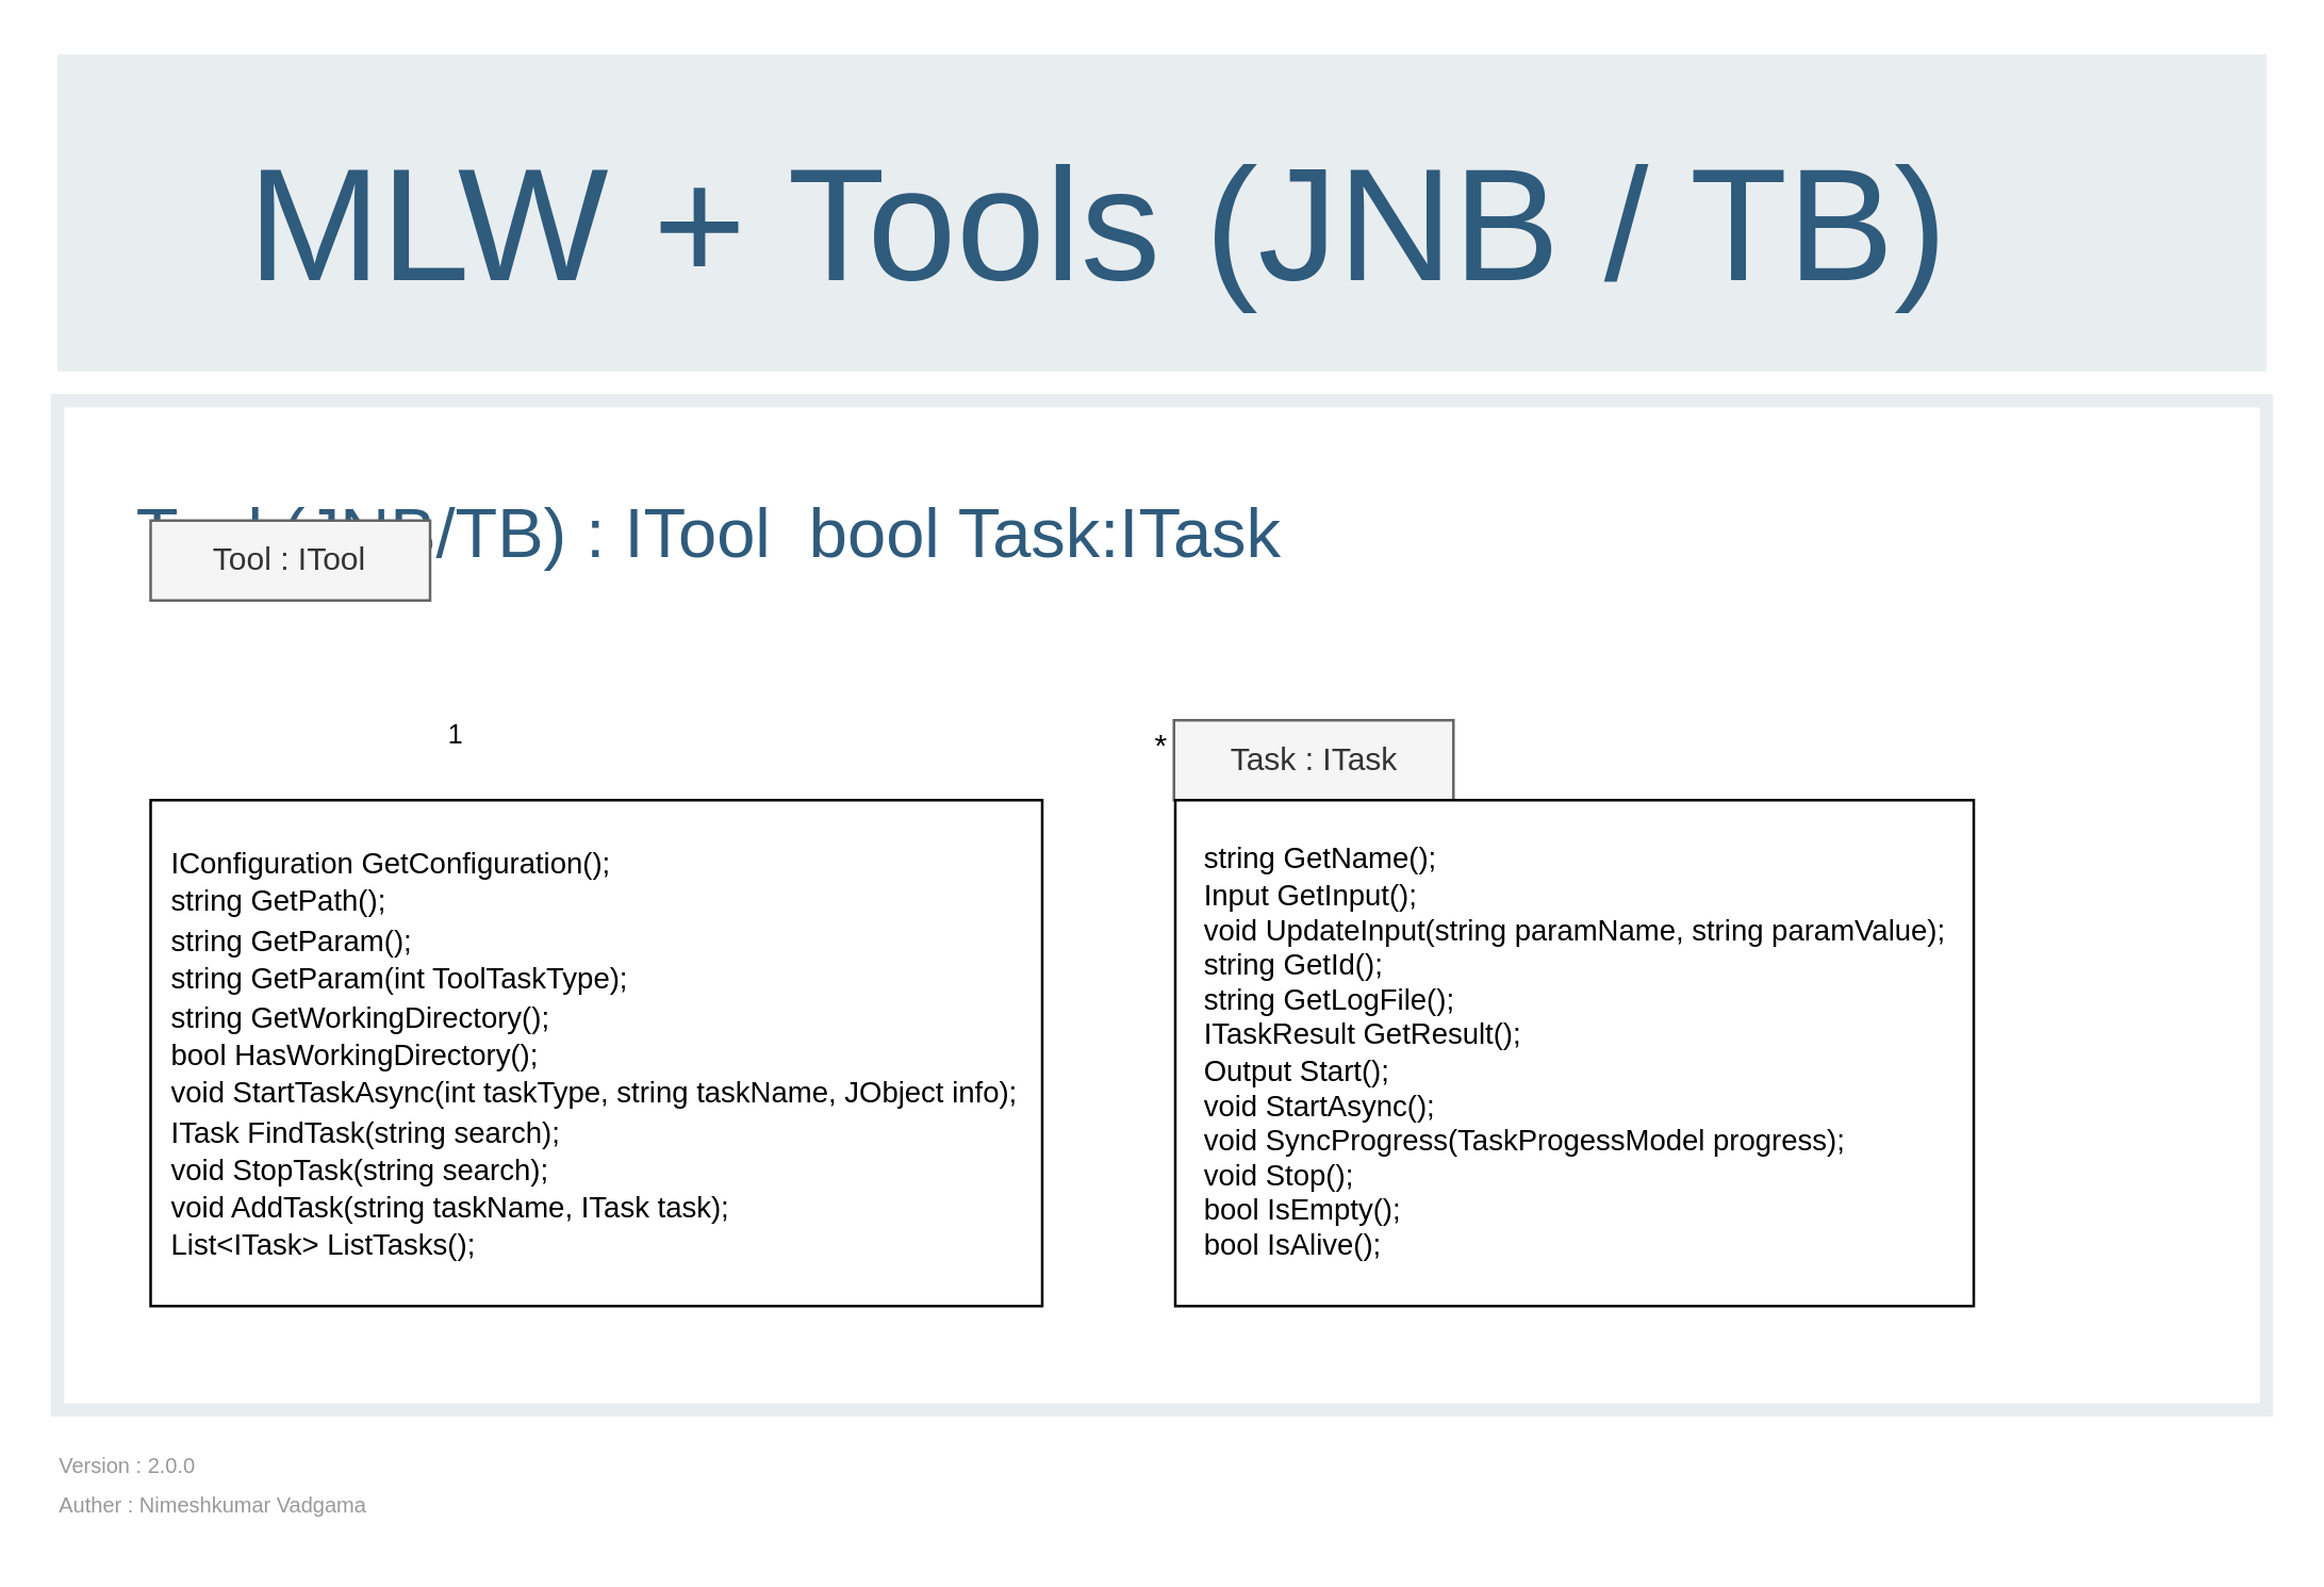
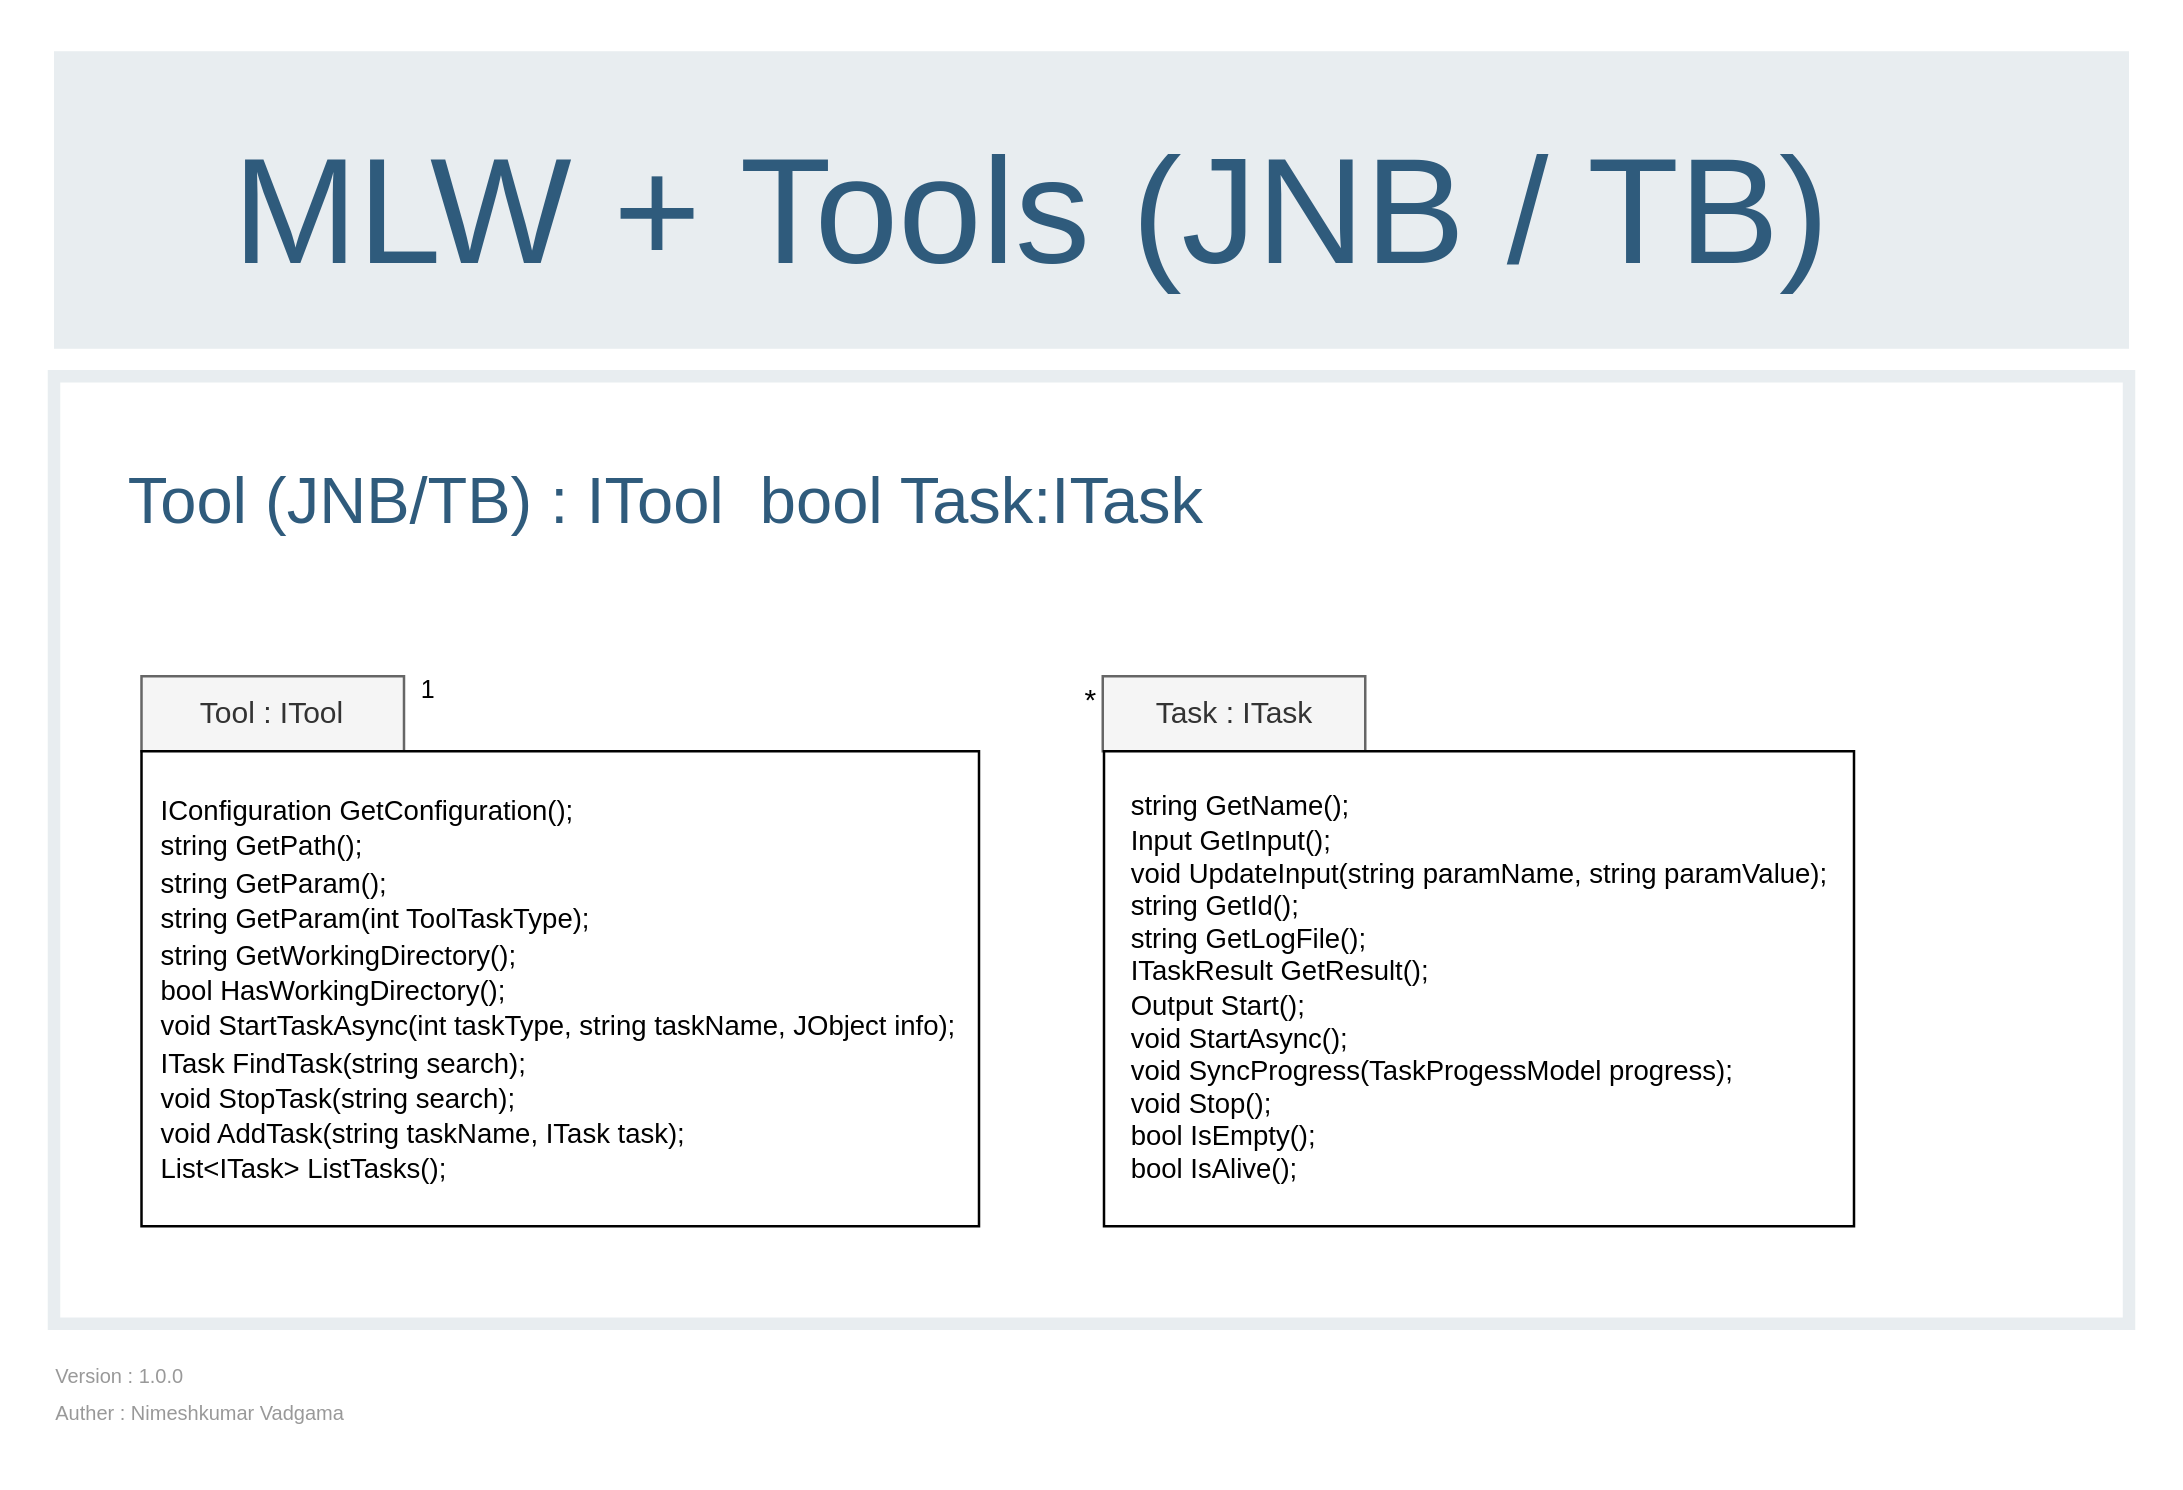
  <mxCell id="0" />
  <mxCell id="1" parent="0" />
  <mxCell id="2" value="" style="rounded=0;whiteSpace=wrap;html=1;shadow=0;labelBackgroundColor=none;strokeColor=none;strokeWidth=3;fillColor=#e8edf0;fontSize=60;fontColor=#2F5B7C;align=left;" parent="1" vertex="1"><mxGeometry x="21" y="20" width="830" height="119" as="geometry" /></mxCell>
  <mxCell id="3" value="MLW + Tools (JNB / TB)" style="text;html=1;resizable=0;points=[];autosize=1;align=left;verticalAlign=top;spacingTop=-4;fontSize=60;fontColor=#2F5B7C;" parent="1" vertex="1"><mxGeometry x="91" y="46" width="650" height="70" as="geometry" /></mxCell>
  <mxCell id="4" value="&lt;font&gt;&lt;span style=&quot;font-size: 26px&quot;&gt;Tool (JNB/TB) : ITool&amp;nbsp; bool Task:ITask&lt;/span&gt;&lt;br style=&quot;font-size: 12px&quot;&gt;&lt;/font&gt;&lt;font&gt;&lt;br style=&quot;font-size: 12px&quot;&gt;&lt;div&gt;&lt;br&gt;&lt;/div&gt;&lt;/font&gt;" style="rounded=0;whiteSpace=wrap;html=1;shadow=0;labelBackgroundColor=none;strokeColor=#e8edf0;strokeWidth=5;fillColor=#ffffff;fontSize=12;fontColor=#2F5B7C;align=left;verticalAlign=top;spacing=30;" parent="1" vertex="1"><mxGeometry x="21" y="150" width="830" height="379" as="geometry" /></mxCell>
- <mxCell id="5" value="Tool : ITool" style="rounded=0;whiteSpace=wrap;html=1;fillColor=#f5f5f5;strokeColor=#666666;fontColor=#333333;" parent="1" vertex="1"><mxGeometry x="56" y="195" width="105" height="30" as="geometry" /></mxCell>
+ <mxCell id="5" value="Tool : ITool" style="rounded=0;whiteSpace=wrap;html=1;fillColor=#f5f5f5;strokeColor=#666666;fontColor=#333333;" parent="1" vertex="1"><mxGeometry x="56" y="270" width="105" height="30" as="geometry" /></mxCell>
  <mxCell id="6" value="&lt;span style=&quot;font-size: 11px&quot;&gt;&amp;nbsp;&lt;/span&gt;&lt;font style=&quot;font-size: 11px&quot;&gt; IConfiguration GetConfiguration();&lt;br&gt;&amp;nbsp; string GetPath();&lt;br&gt;&amp;nbsp; string GetParam();&lt;br&gt;&amp;nbsp; string GetParam(int ToolTaskType);&lt;br&gt;&amp;nbsp; string GetWorkingDirectory();&lt;br&gt;&amp;nbsp; bool HasWorkingDirectory();&lt;br&gt;&amp;nbsp; void StartTaskAsync(int taskType, string taskName, JObject info);&lt;br&gt;&amp;nbsp; ITask FindTask(string search);&lt;br&gt;&amp;nbsp; void StopTask(string search);&lt;br&gt;&amp;nbsp; void AddTask(string taskName, ITask task);&lt;br&gt;&lt;/font&gt;&lt;div style=&quot;font-size: 11px&quot;&gt;&lt;font style=&quot;font-size: 11px&quot;&gt;&amp;nbsp; List&amp;lt;ITask&amp;gt; ListTasks();&lt;/font&gt;&lt;/div&gt;" style="rounded=0;whiteSpace=wrap;html=1;align=left;" parent="1" vertex="1"><mxGeometry x="56" y="300" width="335" height="190" as="geometry" /></mxCell>
  <mxCell id="7" value="Task : ITask" style="rounded=0;whiteSpace=wrap;html=1;fillColor=#f5f5f5;strokeColor=#666666;fontColor=#333333;" parent="1" vertex="1"><mxGeometry x="440.5" y="270" width="105" height="30" as="geometry" /></mxCell>
  <mxCell id="8" value="&lt;div style=&quot;font-size: 11px&quot;&gt;&lt;font style=&quot;font-size: 11px&quot;&gt;&amp;nbsp; &amp;nbsp;string GetName();&lt;/font&gt;&lt;/div&gt;&lt;div style=&quot;font-size: 11px&quot;&gt;&lt;font style=&quot;font-size: 11px&quot;&gt;&amp;nbsp; &amp;nbsp;Input GetInput();&lt;/font&gt;&lt;/div&gt;&lt;div style=&quot;font-size: 11px&quot;&gt;&lt;font style=&quot;font-size: 11px&quot;&gt;&amp;nbsp; &amp;nbsp;void UpdateInput(string paramName, string paramValue);&lt;/font&gt;&lt;/div&gt;&lt;div style=&quot;font-size: 11px&quot;&gt;&lt;font style=&quot;font-size: 11px&quot;&gt;&amp;nbsp; &amp;nbsp;string GetId();&lt;/font&gt;&lt;/div&gt;&lt;div style=&quot;font-size: 11px&quot;&gt;&lt;font style=&quot;font-size: 11px&quot;&gt;&amp;nbsp; &amp;nbsp;string GetLogFile();&lt;/font&gt;&lt;/div&gt;&lt;div style=&quot;font-size: 11px&quot;&gt;&lt;font style=&quot;font-size: 11px&quot;&gt;&amp;nbsp; &amp;nbsp;ITaskResult GetResult();&lt;/font&gt;&lt;/div&gt;&lt;div style=&quot;font-size: 11px&quot;&gt;&lt;font style=&quot;font-size: 11px&quot;&gt;&amp;nbsp; &amp;nbsp;Output Start();&lt;/font&gt;&lt;/div&gt;&lt;div style=&quot;font-size: 11px&quot;&gt;&lt;font style=&quot;font-size: 11px&quot;&gt;&amp;nbsp; &amp;nbsp;void StartAsync();&lt;/font&gt;&lt;/div&gt;&lt;div style=&quot;font-size: 11px&quot;&gt;&lt;font style=&quot;font-size: 11px&quot;&gt;&amp;nbsp; &amp;nbsp;void SyncProgress(TaskProgessModel progress);&lt;/font&gt;&lt;/div&gt;&lt;div style=&quot;font-size: 11px&quot;&gt;&lt;font style=&quot;font-size: 11px&quot;&gt;&amp;nbsp; &amp;nbsp;void Stop();&lt;/font&gt;&lt;/div&gt;&lt;div style=&quot;font-size: 11px&quot;&gt;&lt;font style=&quot;font-size: 11px&quot;&gt;&amp;nbsp; &amp;nbsp;bool IsEmpty();&lt;/font&gt;&lt;/div&gt;&lt;div style=&quot;font-size: 11px&quot;&gt;&lt;font style=&quot;font-size: 11px&quot;&gt;&amp;nbsp; &amp;nbsp;bool IsAlive();&lt;/font&gt;&lt;/div&gt;" style="rounded=0;whiteSpace=wrap;html=1;align=left;" parent="1" vertex="1"><mxGeometry x="441" y="300" width="300" height="190" as="geometry" /></mxCell>
  <mxCell id="9" value="&lt;font style=&quot;font-size: 10px&quot;&gt;1&lt;/font&gt;" style="text;html=1;strokeColor=none;fillColor=none;align=center;verticalAlign=middle;whiteSpace=wrap;rounded=0;" parent="1" vertex="1"><mxGeometry x="166" y="265" width="10" height="20" as="geometry" /></mxCell>
  <mxCell id="10" value="&lt;font style=&quot;font-size: 12px&quot;&gt;*&lt;/font&gt;" style="text;html=1;strokeColor=none;fillColor=none;align=center;verticalAlign=middle;whiteSpace=wrap;rounded=0;" parent="1" vertex="1"><mxGeometry x="431" y="270" width="10" height="20" as="geometry" /></mxCell>
  <mxCell id="11" value="" style="group" parent="1" vertex="1" connectable="0"><mxGeometry x="20" y="539" width="190" height="35" as="geometry" /></mxCell>
- <mxCell id="12" value="&lt;font style=&quot;font-size: 8px&quot; color=&quot;#999999&quot;&gt;Version : 2.0.0&lt;/font&gt;" style="text;html=1;strokeColor=none;fillColor=none;align=left;verticalAlign=middle;whiteSpace=wrap;rounded=0;" parent="11" vertex="1"><mxGeometry width="80" height="20" as="geometry" /></mxCell>
+ <mxCell id="12" value="&lt;font style=&quot;font-size: 8px&quot; color=&quot;#999999&quot;&gt;Version : 1.0.0&lt;/font&gt;" style="text;html=1;strokeColor=none;fillColor=none;align=left;verticalAlign=middle;whiteSpace=wrap;rounded=0;" parent="11" vertex="1"><mxGeometry width="80" height="20" as="geometry" /></mxCell>
  <mxCell id="13" value="&lt;font style=&quot;font-size: 8px&quot; color=&quot;#999999&quot;&gt;Auther : Nimeshkumar Vadgama&lt;/font&gt;" style="text;html=1;strokeColor=none;fillColor=none;align=left;verticalAlign=middle;whiteSpace=wrap;rounded=0;" parent="11" vertex="1"><mxGeometry y="15" width="190" height="20" as="geometry" /></mxCell>
